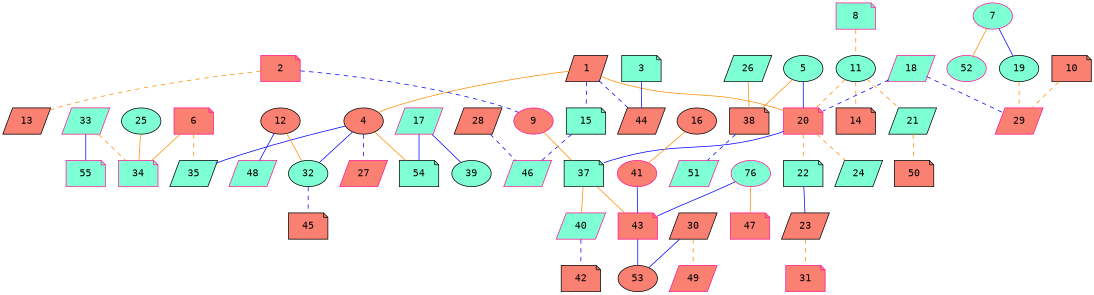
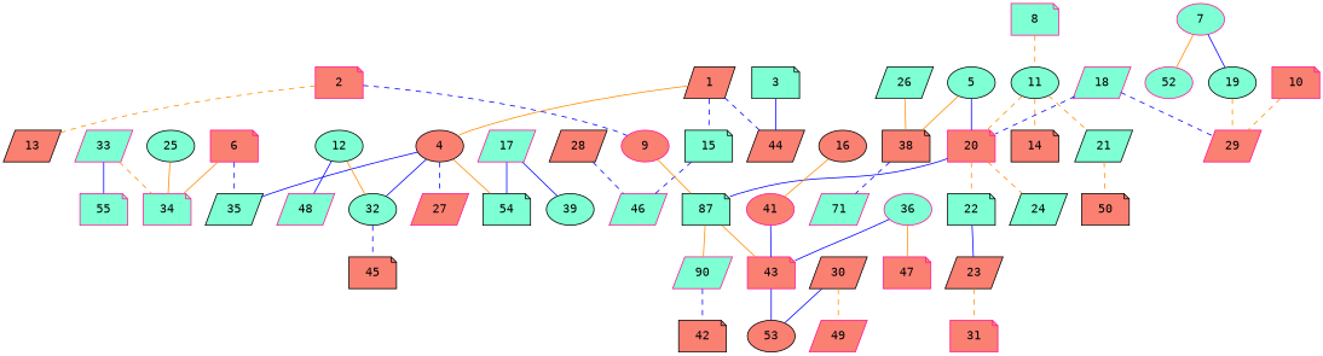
  graph {
    fontname="DejaVu Sans Mono"
    node [color=black fillcolor=aquamarine fontname="DejaVu Sans Mono" shape=parallelogram style=filled]
    edge [color=darkorange fontname="DejaVu Sans Mono" style=solid weight=1.0]
    1 [fillcolor=salmon]
    4 [fillcolor=salmon shape=ellipse]
    15 [shape=note]
    20 [color=deeppink fillcolor=salmon shape=note]
    44 [fillcolor=salmon]
    27 [color=deeppink fillcolor=salmon]
    32 [shape=ellipse]
    35
    54 [shape=note]
    46 [color=deeppink]
-   37 [shape=note]
+   37 [shape=note label=87]
    22 [shape=note]
    24
    2 [color=deeppink fillcolor=salmon shape=note]
    9 [color=deeppink fillcolor=salmon shape=ellipse]
    13 [fillcolor=salmon]
    3 [shape=note]
    45 [fillcolor=salmon shape=note]
    5 [shape=ellipse]
    38 [fillcolor=salmon shape=note]
-   51 [color=deeppink]
+   51 [color=deeppink label=71]
    6 [color=deeppink fillcolor=salmon shape=note]
    34 [color=deeppink shape=note]
    7 [color=deeppink shape=ellipse]
    19 [shape=ellipse]
    52 [color=deeppink shape=ellipse]
    29 [color=deeppink fillcolor=salmon]
    8 [color=deeppink shape=note]
    11 [shape=ellipse]
    14 [fillcolor=salmon shape=note]
    21
    43 [color=deeppink fillcolor=salmon shape=note]
-   40 [color=deeppink]
-   10 [fillcolor=salmon shape=note]
+   40 [color=deeppink label=90]
+   10 [color=deeppink fillcolor=salmon shape=note]
    50 [fillcolor=salmon shape=note]
-   12 [fillcolor=salmon shape=ellipse]
+   12 [shape=ellipse]
    48 [color=deeppink]
    16 [fillcolor=salmon shape=ellipse]
    41 [color=deeppink fillcolor=salmon shape=ellipse]
    17 [color=deeppink]
    39 [shape=ellipse]
    18 [color=deeppink]
    23 [fillcolor=salmon]
    31 [color=deeppink fillcolor=salmon shape=note]
    25 [shape=ellipse]
    26
    28 [fillcolor=salmon]
    30 [fillcolor=salmon]
    49 [color=deeppink fillcolor=salmon]
    53 [fillcolor=salmon shape=ellipse]
    33 [color=deeppink]
    55 [color=deeppink shape=note]
-   36 [color=deeppink shape=ellipse label=76]
+   36 [color=deeppink shape=ellipse]
    47 [color=deeppink fillcolor=salmon shape=note]
    42 [fillcolor=salmon shape=note]
    1 -- 4
    1 -- 15 [color=blue style=dashed]
-   1 -- 20
    1 -- 44 [color=blue style=dashed]
    4 -- 27 [color=blue style=dashed]
    4 -- 32 [color=blue]
    4 -- 35 [color=blue]
    4 -- 54
    15 -- 46 [color=blue style=dashed]
    20 -- 37 [color=blue]
    20 -- 22 [style=dashed]
    20 -- 24 [style=dashed]
    32 -- 45 [color=blue style=dashed]
    37 -- 43
    37 -- 40
    22 -- 23 [color=blue]
    2 -- 9 [color=blue style=dashed]
    2 -- 13 [style=dashed]
    9 -- 37
    3 -- 44 [color=blue]
    5 -- 20 [color=blue]
    5 -- 38
    38 -- 51 [color=blue style=dashed]
-   6 -- 35 [style=dashed]
+   6 -- 35 [color=blue style=dashed]
    6 -- 34
    7 -- 19 [color=blue]
    7 -- 52
    19 -- 29 [style=dashed]
    8 -- 11 [style=dashed]
    11 -- 20 [style=dashed]
    11 -- 14 [style=dashed]
    11 -- 21 [style=dashed]
    21 -- 50 [style=dashed]
    43 -- 53 [color=blue]
    40 -- 42 [color=blue style=dashed]
    10 -- 29 [style=dashed]
    12 -- 32
    12 -- 48 [color=blue]
    16 -- 41
    41 -- 43 [color=blue]
    17 -- 54 [color=blue]
    17 -- 39 [color=blue]
    18 -- 20 [color=blue style=dashed]
    18 -- 29 [color=blue style=dashed]
    23 -- 31 [style=dashed]
    25 -- 34
    26 -- 38
    28 -- 46 [color=blue style=dashed]
    30 -- 49 [style=dashed]
    30 -- 53 [color=blue]
    33 -- 34 [style=dashed]
    33 -- 55 [color=blue]
    36 -- 43 [color=blue]
    36 -- 47
  }
